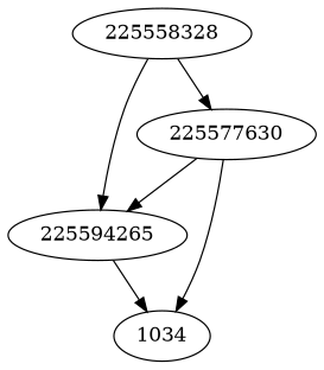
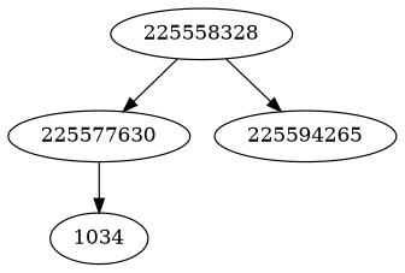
  strict digraph {
    n1 [label=225577630]
    225558328
    225594265
    1034
-   n1 -> 225594265
    n1 -> 1034
    225558328 -> n1
    225558328 -> 225594265
-   225594265 -> 1034
  }
